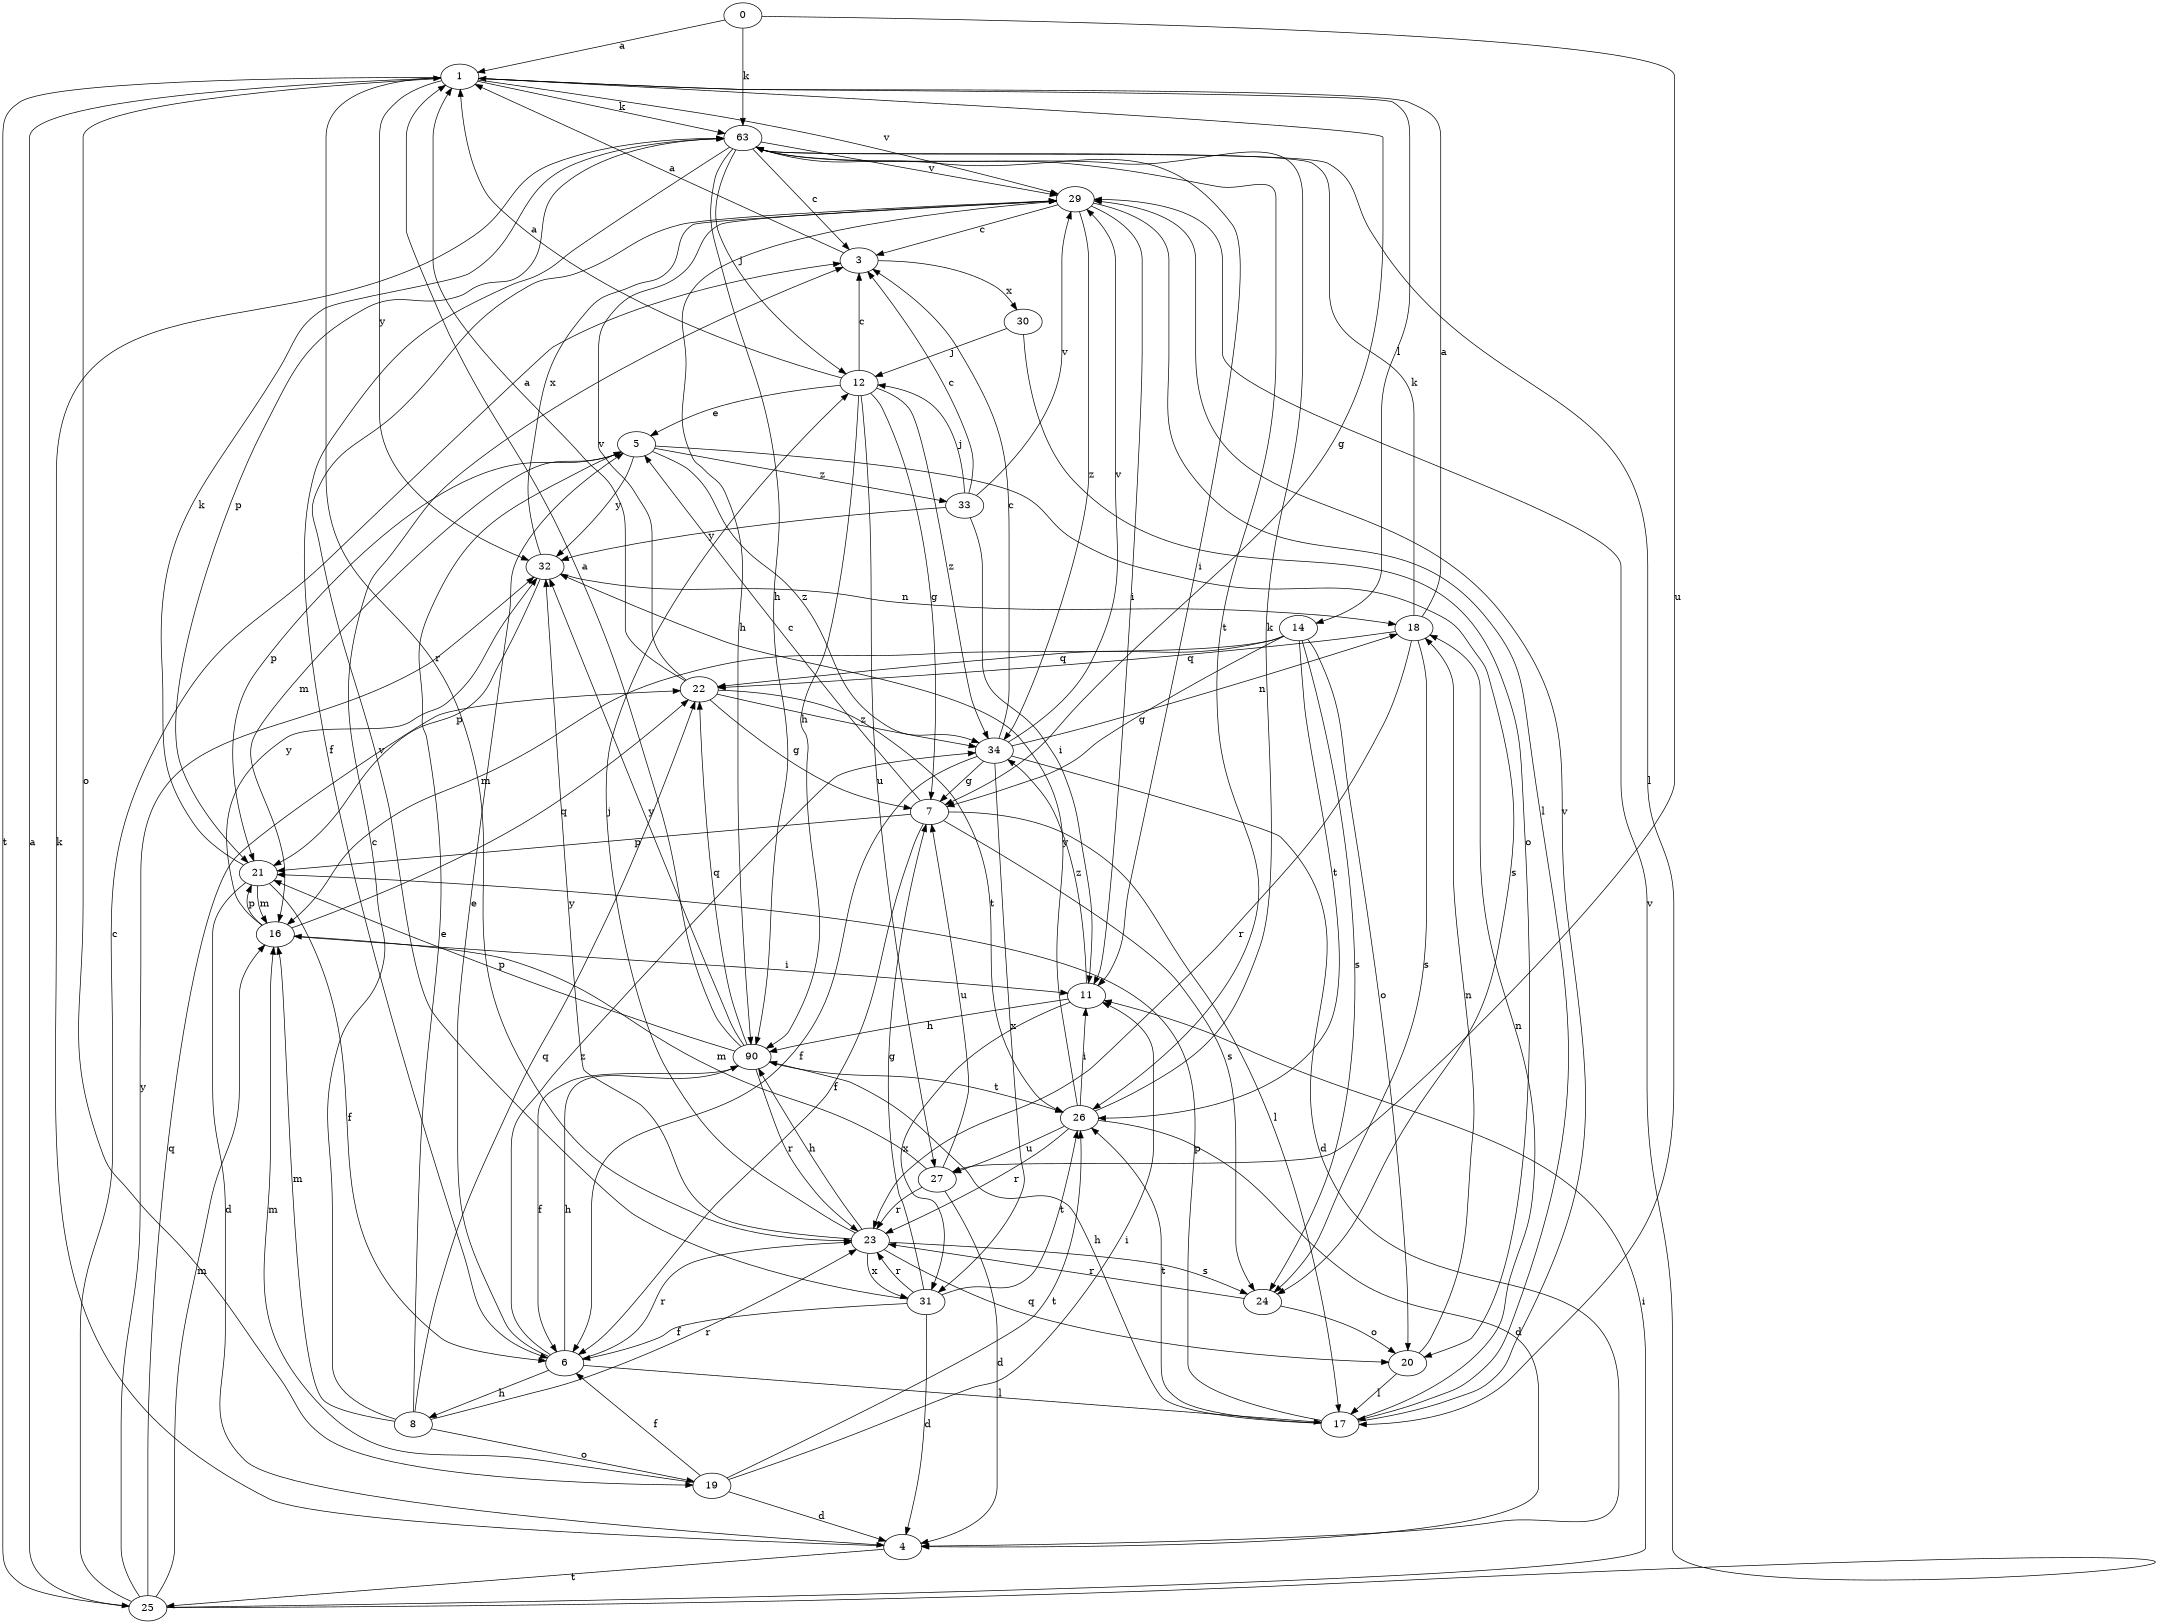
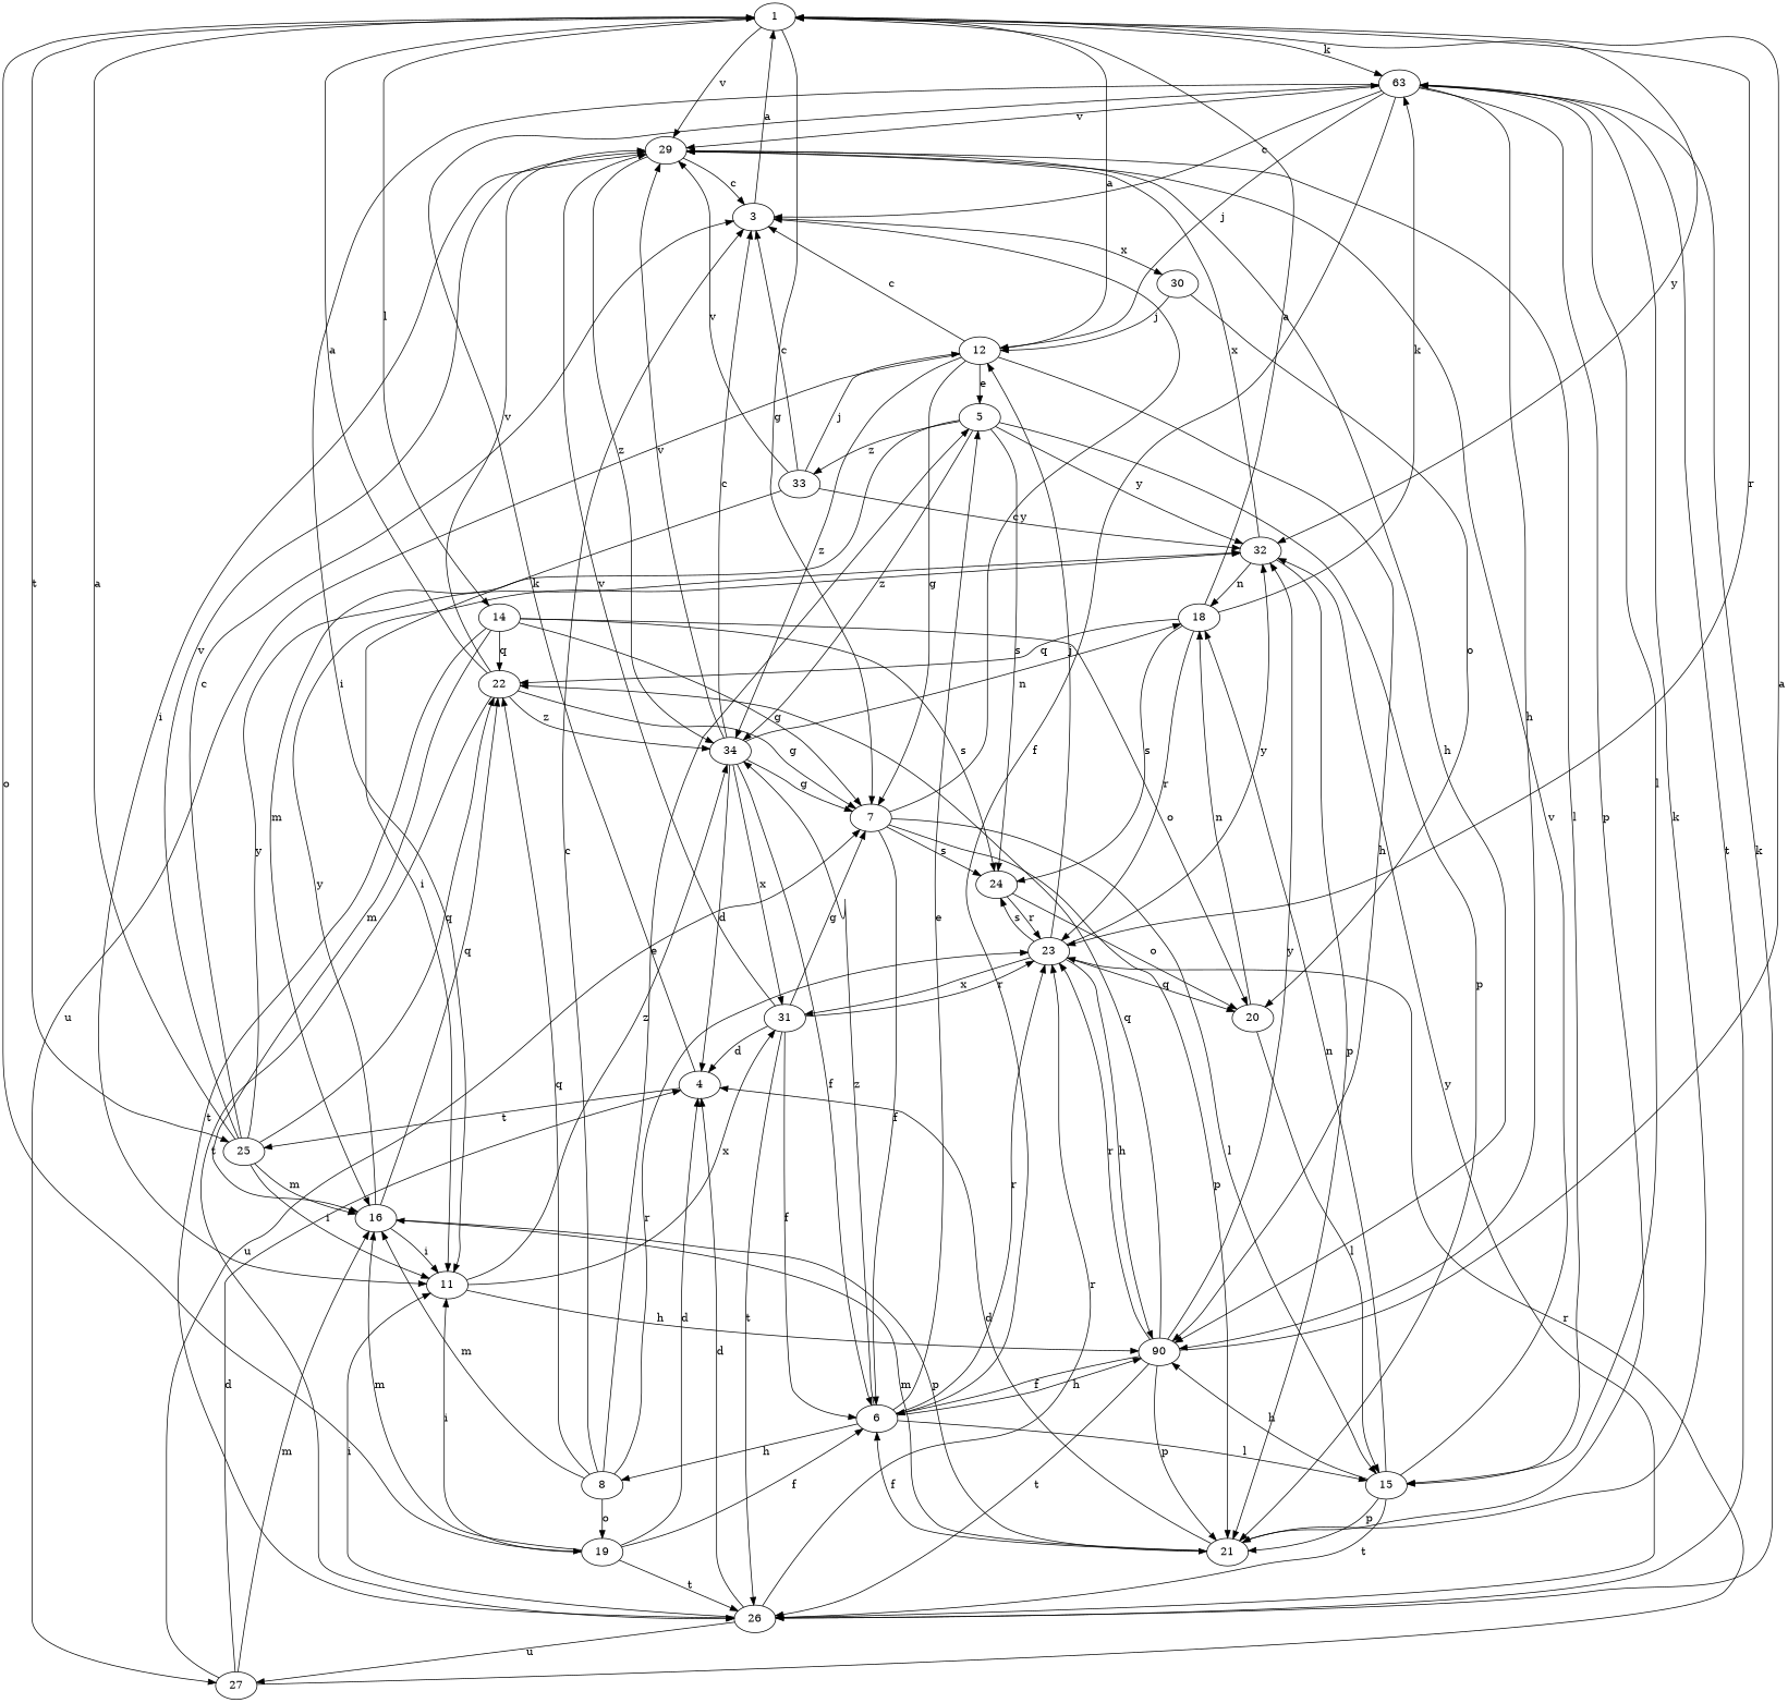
  strict digraph {
-   0
    1
    n3 [label=63]
    27
    7
    14
    19
    23
    25
    29
    32
    3
    21
    6
    n15 [label=90]
-   15 [label=17]
+   15
    26
    11
    12
    4
    16
    24
    22
    20
    31
    34
    18
    30
    5
    33
    8
-   0 -> 1 [label=a]
-   0 -> n3 [label=k]
-   0 -> 27 [label=u]
    1 -> n3 [label=k]
    1 -> 7 [label=g]
    1 -> 14 [label=l]
    1 -> 19 [label=o]
    1 -> 23 [label=r]
    1 -> 25 [label=t]
    1 -> 29 [label=v]
    1 -> 32 [label=y]
    n3 -> 29 [label=v]
    n3 -> 3 [label=c]
    n3 -> 21 [label=p]
    n3 -> 6 [label=f]
    n3 -> n15 [label=h]
    n3 -> 15 [label=l]
    n3 -> 26 [label=t]
    n3 -> 11 [label=i]
    n3 -> 12 [label=j]
    27 -> 7 [label=u]
    27 -> 23 [label=r]
    27 -> 4 [label=d]
    27 -> 16 [label=m]
-   7 -> 5 [label=c]
+   7 -> 3 [label=c]
    7 -> 21 [label=p]
    7 -> 6 [label=f]
    7 -> 15 [label=l]
    7 -> 24 [label=s]
    14 -> 7 [label=g]
    14 -> 26 [label=t]
    14 -> 16 [label=m]
    14 -> 24 [label=s]
    14 -> 22 [label=q]
    14 -> 20 [label=o]
    19 -> 6 [label=f]
    19 -> 26 [label=t]
    19 -> 11 [label=i]
    19 -> 4 [label=d]
    19 -> 16 [label=m]
    23 -> 32 [label=y]
    23 -> n15 [label=h]
    23 -> 12 [label=j]
    23 -> 24 [label=s]
    23 -> 20 [label=q]
    23 -> 31 [label=x]
    25 -> 1 [label=a]
    25 -> 29 [label=v]
    25 -> 32 [label=y]
    25 -> 3 [label=c]
    25 -> 11 [label=i]
    25 -> 16 [label=m]
    25 -> 22 [label=q]
    29 -> 3 [label=c]
    29 -> n15 [label=h]
    29 -> 15 [label=l]
    29 -> 11 [label=i]
    29 -> 34 [label=z]
    32 -> 29 [label=x]
    32 -> 21 [label=p]
    32 -> 18 [label=n]
    3 -> 1 [label=a]
    3 -> 30 [label=x]
    21 -> n3 [label=k]
    21 -> 6 [label=f]
    21 -> 4 [label=d]
    21 -> 16 [label=m]
    6 -> 23 [label=r]
    6 -> n15 [label=h]
    6 -> 15 [label=l]
    6 -> 34 [label=z]
    6 -> 5 [label=e]
    6 -> 8 [label=h]
    n15 -> 1 [label=a]
    n15 -> 23 [label=r]
    n15 -> 32 [label=y]
    n15 -> 21 [label=p]
    n15 -> 6 [label=f]
    n15 -> 26 [label=t]
    n15 -> 22 [label=q]
    15 -> 29 [label=v]
    15 -> 21 [label=p]
    15 -> n15 [label=h]
    15 -> 26 [label=t]
    15 -> 18 [label=n]
    26 -> n3 [label=k]
    26 -> 27 [label=u]
    26 -> 23 [label=r]
    26 -> 32 [label=y]
    26 -> 11 [label=i]
    26 -> 4 [label=d]
    11 -> n15 [label=h]
    11 -> 31 [label=x]
    11 -> 34 [label=z]
    12 -> 1 [label=a]
    12 -> 27 [label=u]
    12 -> 7 [label=g]
    12 -> 3 [label=c]
    12 -> n15 [label=h]
    12 -> 34 [label=z]
    12 -> 5 [label=e]
    4 -> n3 [label=k]
    4 -> 25 [label=t]
    16 -> 32 [label=y]
    16 -> 21 [label=p]
    16 -> 11 [label=i]
    16 -> 22 [label=q]
    24 -> 23 [label=r]
    24 -> 20 [label=o]
    22 -> 1 [label=a]
    22 -> 7 [label=g]
    22 -> 29 [label=v]
    22 -> 26 [label=t]
    22 -> 34 [label=z]
    20 -> 15 [label=l]
    20 -> 18 [label=n]
    31 -> 7 [label=g]
    31 -> 23 [label=r]
    31 -> 29 [label=v]
    31 -> 6 [label=f]
    31 -> 26 [label=t]
    31 -> 4 [label=d]
    34 -> 7 [label=g]
    34 -> 29 [label=v]
    34 -> 3 [label=c]
    34 -> 6 [label=f]
    34 -> 4 [label=d]
    34 -> 31 [label=x]
    34 -> 18 [label=n]
    18 -> 1 [label=a]
    18 -> n3 [label=k]
    18 -> 23 [label=r]
    18 -> 24 [label=s]
    18 -> 22 [label=q]
    30 -> 12 [label=j]
    30 -> 20 [label=o]
    5 -> 32 [label=y]
    5 -> 21 [label=p]
    5 -> 16 [label=m]
    5 -> 24 [label=s]
    5 -> 34 [label=z]
    5 -> 33 [label=z]
    33 -> 29 [label=v]
    33 -> 32 [label=y]
    33 -> 3 [label=c]
    33 -> 11 [label=i]
    33 -> 12 [label=j]
    8 -> 19 [label=o]
    8 -> 23 [label=r]
    8 -> 3 [label=c]
    8 -> 16 [label=m]
    8 -> 22 [label=q]
    8 -> 5 [label=e]
  }
